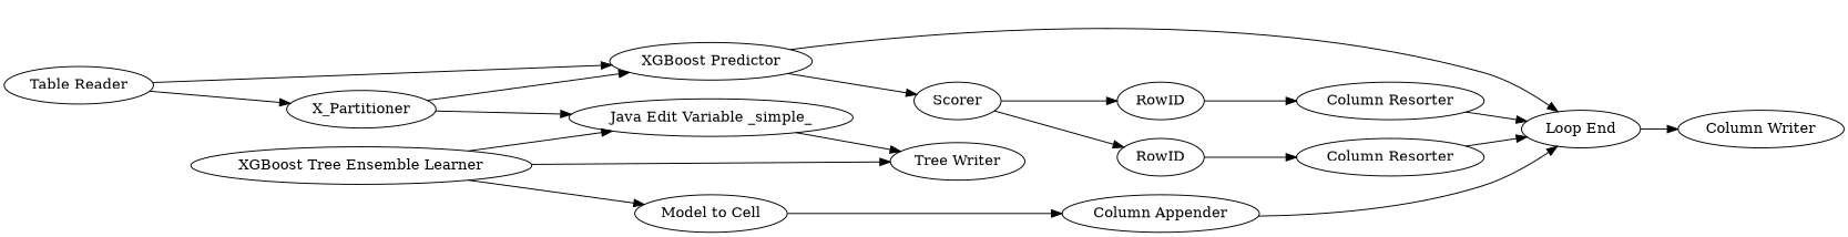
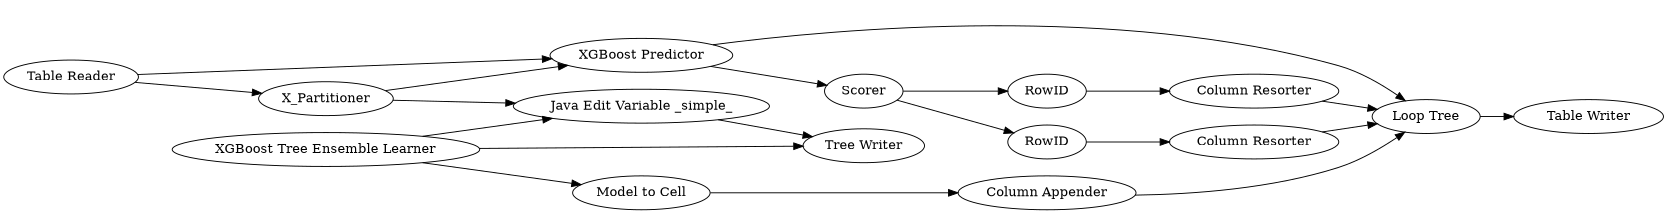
  digraph {
    rankdir=LR
    n1 [label=X_Partitioner]
    n2 [label="XGBoost Predictor"]
    n3 [label="Java Edit Variable _simple_"]
    n4 [label="XGBoost Tree Ensemble Learner"]
    n5 [label="Model to Cell"]
    n6 [label="Tree Writer"]
    n7 [label=Scorer]
-   n8 [label="Loop End"]
+   n8 [label="Loop Tree"]
    n9 [label="Column Appender"]
    n10 [label=RowID]
    n11 [label=RowID]
-   n12 [label="Column Writer"]
+   n12 [label="Table Writer"]
    n13 [label="Column Resorter"]
    n14 [label="Column Resorter"]
    n15 [label="Table Reader"]
    n1 -> n2
    n1 -> n3
    n2 -> n7
    n2 -> n8
    n3 -> n6
    n4 -> n3
    n4 -> n5
    n4 -> n6
    n5 -> n9
    n7 -> n10
    n7 -> n11
    n8 -> n12
    n9 -> n8
    n10 -> n13
    n11 -> n14
    n13 -> n8
    n14 -> n8
    n15 -> n1
    n15 -> n2
  }
